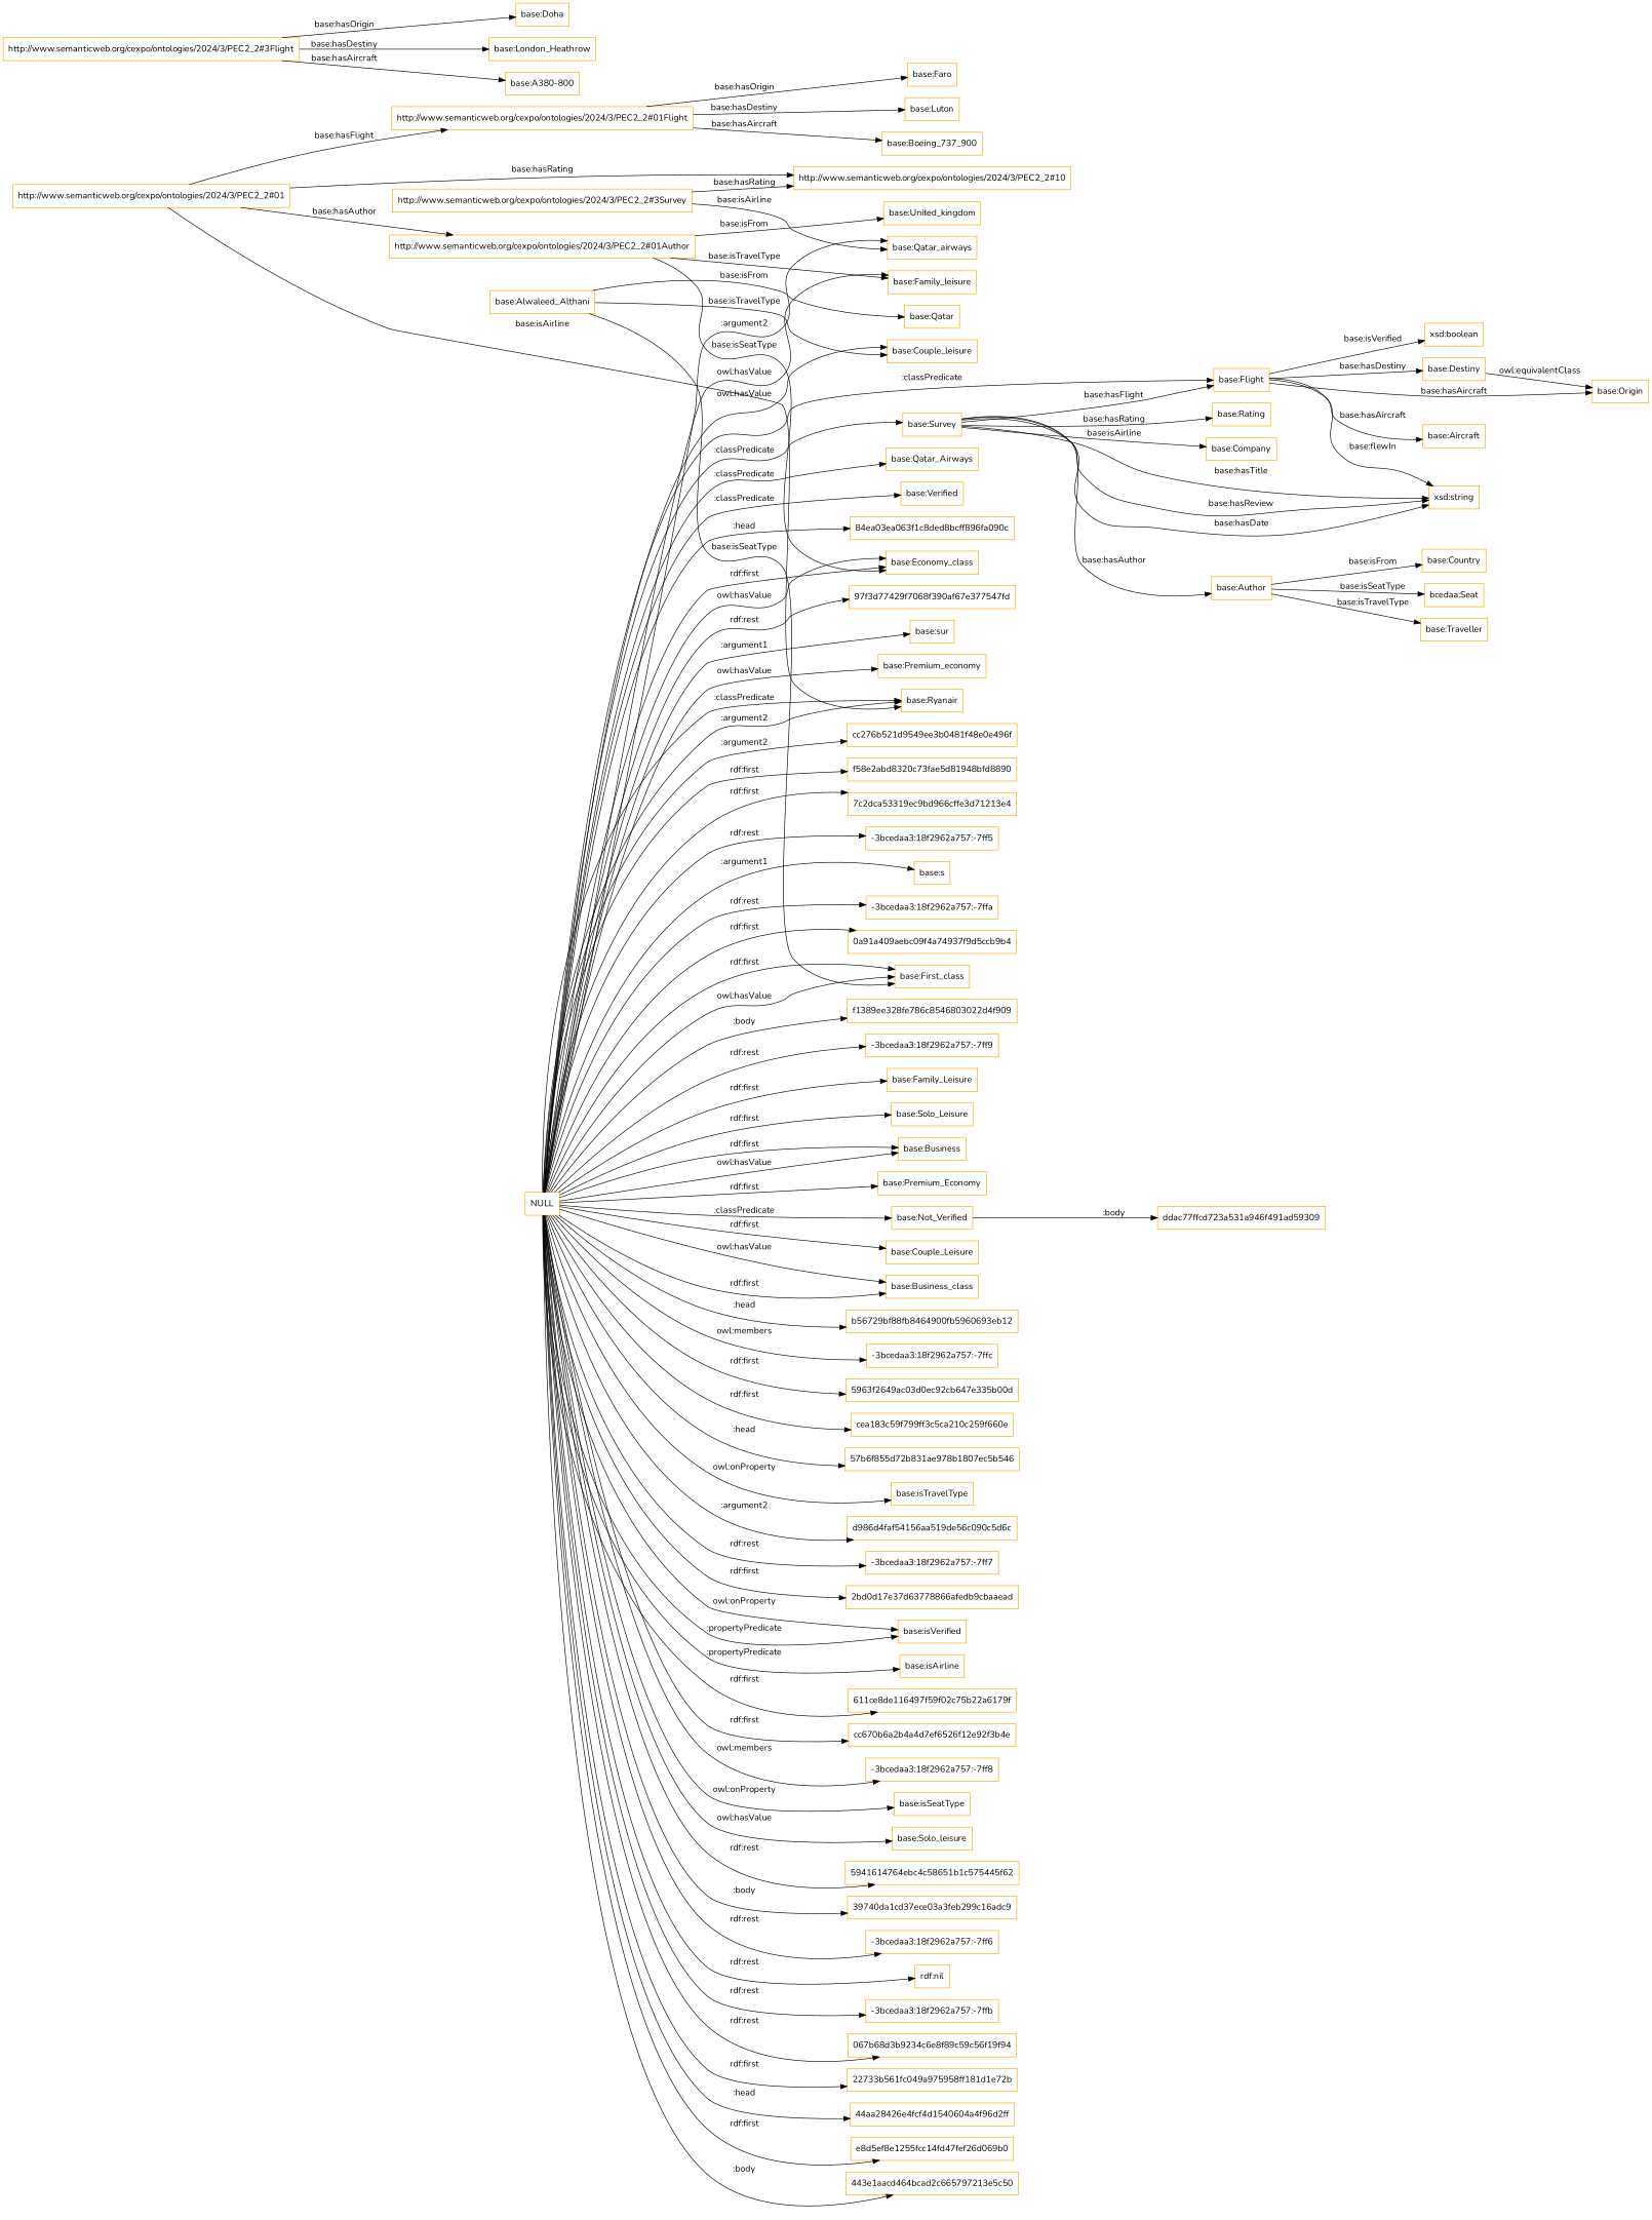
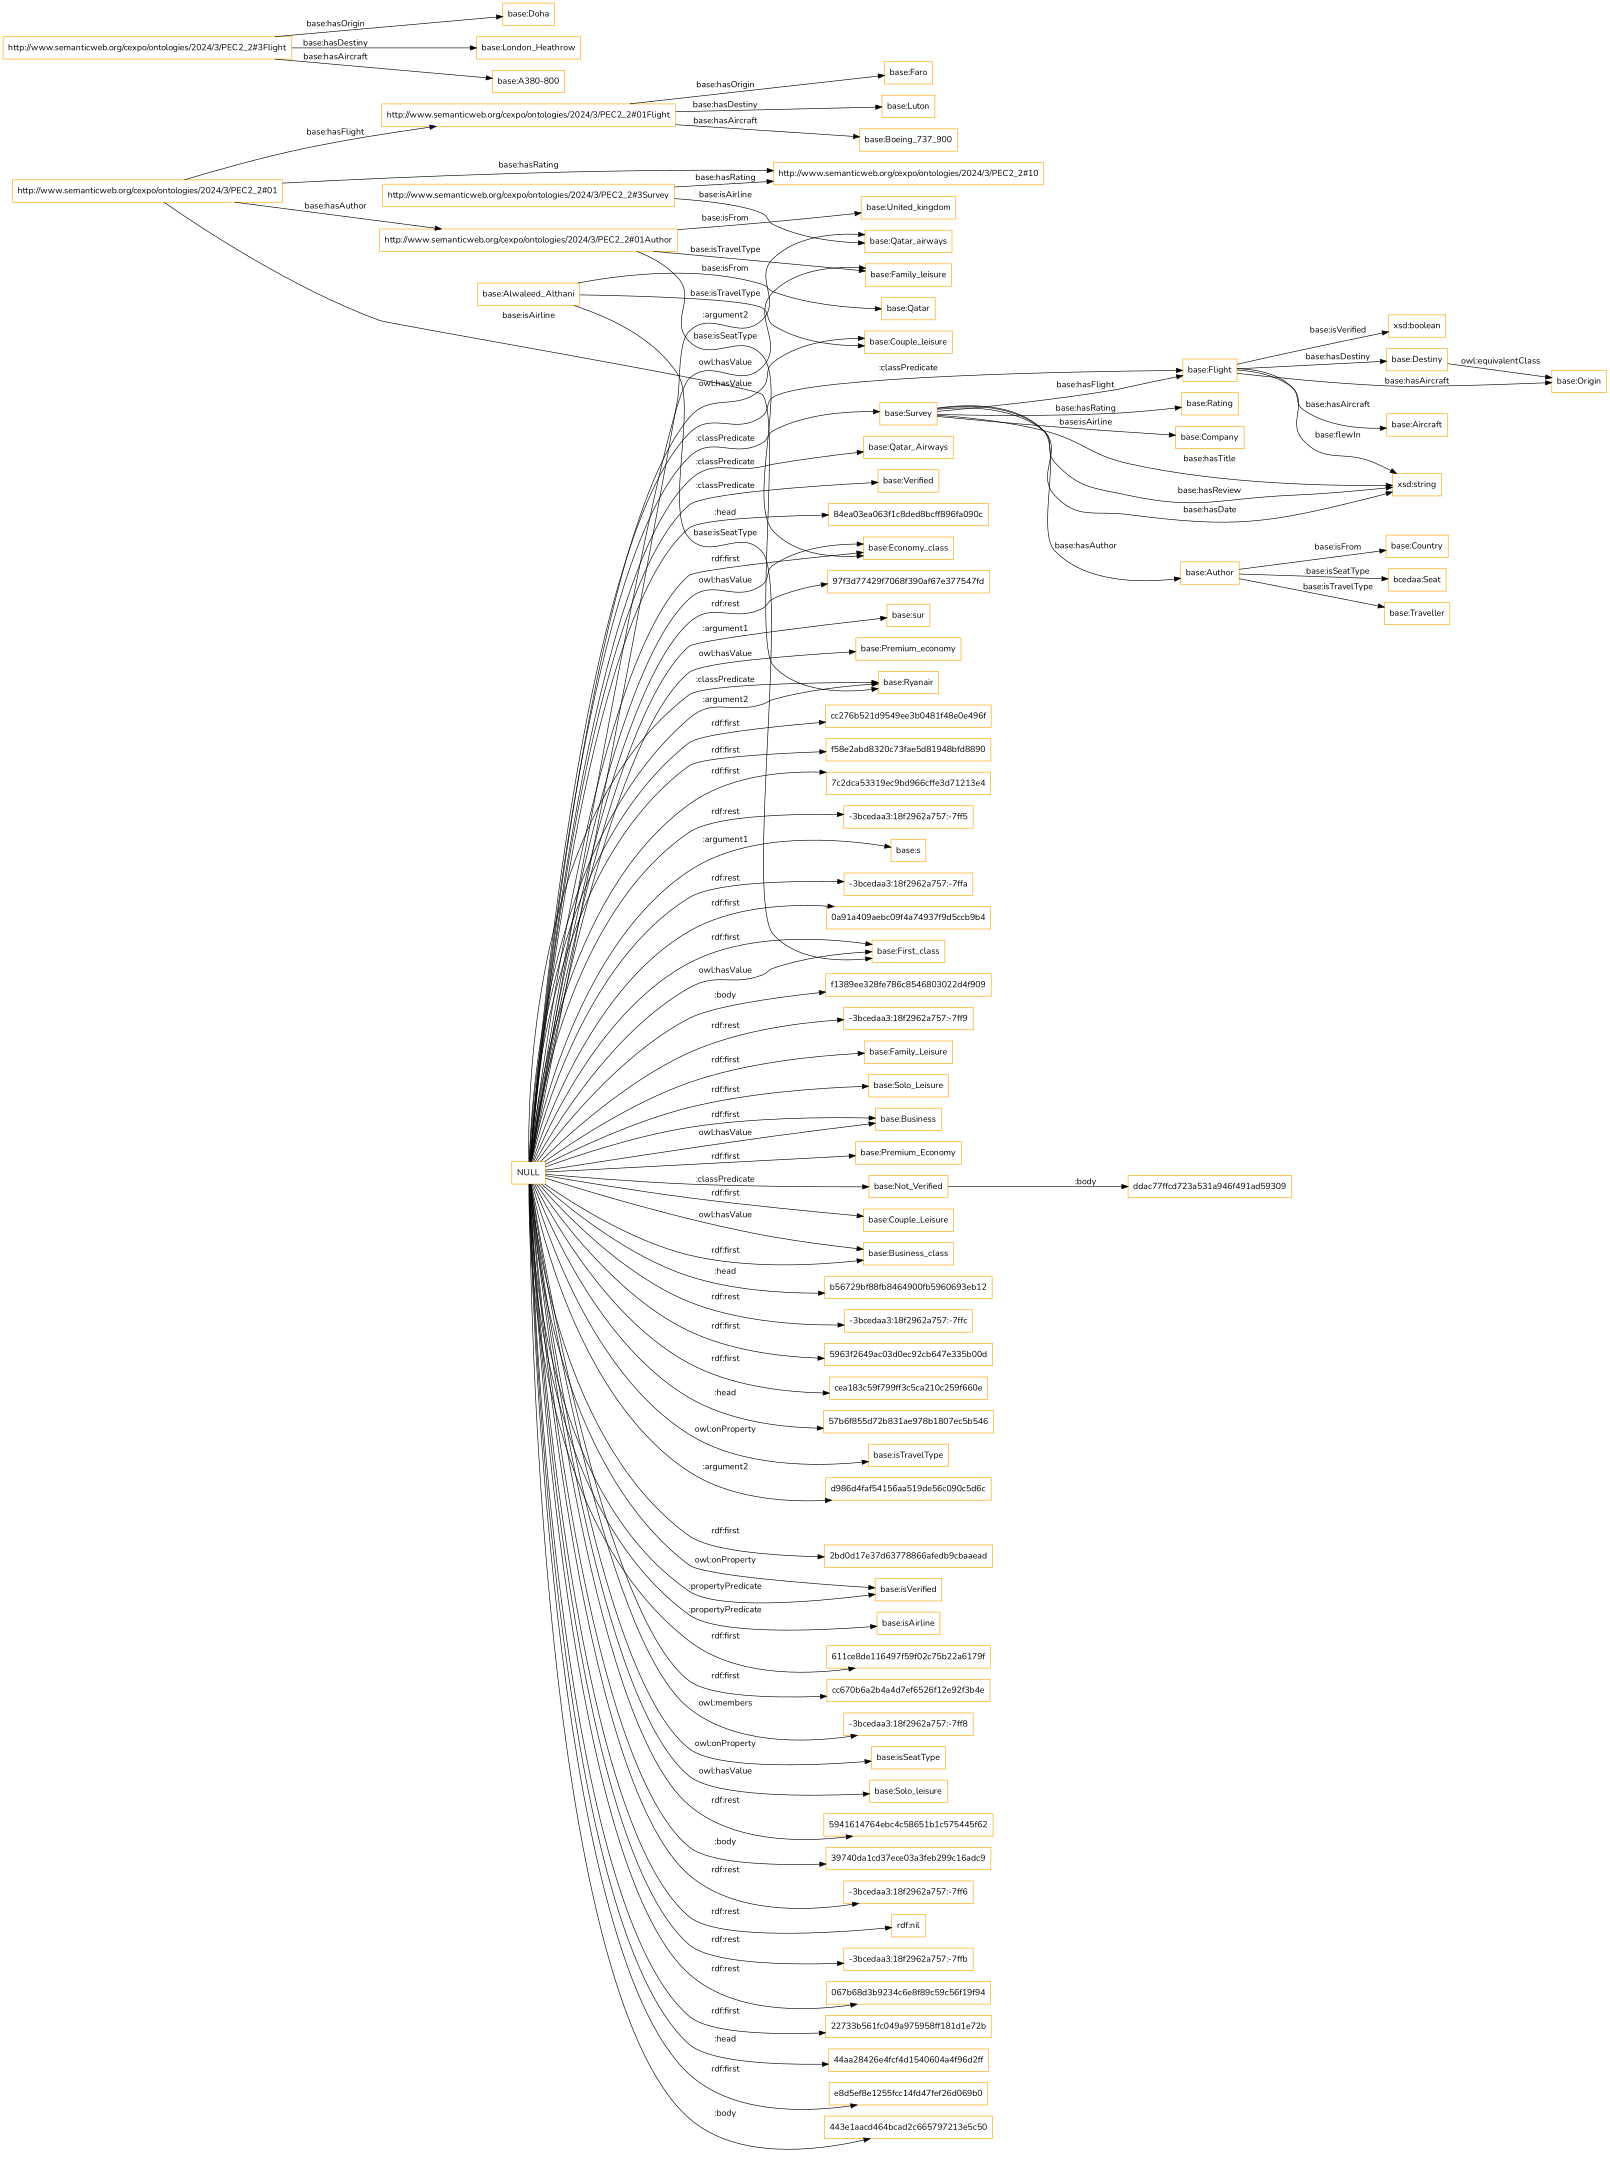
  digraph {
    fontname=Nunito
    rankdir=LR
    node [color=orange fontname=Nunito shape=rectangle]
    edge [fontname=Nunito]
    "base:Destiny"
    "base:Origin"
    n3 [label="bcedaa:Seat"]
    "base:Author"
    "base:Traveller"
    "base:Country"
    "base:Flight"
    "base:Aircraft"
    "xsd:string"
    "xsd:boolean"
    "base:Survey"
    "base:Rating"
    "base:Company"
    NULL
    "base:Qatar_Airways"
    "base:Verified"
    "base:Economy_class"
    "base:First_class"
    "base:Family_Leisure"
    "base:Solo_Leisure"
    "base:Business"
    "base:Premium_Economy"
    "base:Not_Verified"
    "base:Ryanair"
    "base:Couple_Leisure"
    "base:Business_class"
    b56729bf88fb8464900fb5960693eb12
    "-3bcedaa3:18f2962a757:-7ffc"
    "5963f2649ac03d0ec92cb647e335b00d"
    cea183c59f799ff3c5ca210c259f660e
    "57b6f855d72b831ae978b1807ec5b546"
    "base:isTravelType"
    d986d4faf54156aa519de56c090c5d6c
-   "-3bcedaa3:18f2962a757:-7ff7"
    "2bd0d17e37d63778866afedb9cbaaead"
    "base:isVerified"
    "base:Couple_leisure"
    "base:isAirline"
    "611ce8de116497f59f02c75b22a6179f"
    cc670b6a2b4a4d7ef6526f12e92f3b4e
    "-3bcedaa3:18f2962a757:-7ff8"
    "base:isSeatType"
    "base:Family_leisure"
    "base:Solo_leisure"
    "5941614764ebc4c58651b1c575445f62"
    "39740da1cd37ece03a3feb299c16adc9"
    "-3bcedaa3:18f2962a757:-7ff6"
    "rdf:nil"
    "-3bcedaa3:18f2962a757:-7ffb"
    "067b68d3b9234c6e8f89c59c56f19f94"
    "22733b561fc049a975958ff181d1e72b"
    "44aa28426e4fcf4d1540604a4f96d2ff"
    e8d5ef8e1255fcc14fd47fef26d069b0
    "443e1aacd464bcad2c665797213e5c50"
    "84ea03ea063f1c8ded8bcff896fa090c"
    "97f3d77429f7068f390af67e377547fd"
    "base:sur"
    "base:Premium_economy"
    cc276b521d9549ee3b0481f48e0e496f
    f58e2abd8320c73fae5d81948bfd8890
    "7c2dca53319ec9bd966cffe3d71213e4"
    "-3bcedaa3:18f2962a757:-7ff5"
    "base:s"
    "-3bcedaa3:18f2962a757:-7ffa"
    "0a91a409aebc09f4a74937f9d5ccb9b4"
    "base:Qatar_airways"
    f1389ee328fe786c8546803022d4f909
    "-3bcedaa3:18f2962a757:-7ff9"
    ddac77ffcd723a531a946f491ad59309
    "http://www.semanticweb.org/cexpo/ontologies/2024/3/PEC2_2#3Flight"
    "base:Doha"
    "base:London_Heathrow"
    "base:A380-800"
    "http://www.semanticweb.org/cexpo/ontologies/2024/3/PEC2_2#01Author"
    "base:United_kingdom"
    "http://www.semanticweb.org/cexpo/ontologies/2024/3/PEC2_2#01"
    "http://www.semanticweb.org/cexpo/ontologies/2024/3/PEC2_2#10"
    "http://www.semanticweb.org/cexpo/ontologies/2024/3/PEC2_2#01Flight"
    "base:Faro"
    "base:Luton"
    "base:Boeing_737_900"
    "base:Alwaleed_Althani"
    "base:Qatar"
    "http://www.semanticweb.org/cexpo/ontologies/2024/3/PEC2_2#3Survey"
    "base:Destiny" -> "base:Origin" [label="owl:equivalentClass"]
    "base:Author" -> n3 [label="base:isSeatType"]
    "base:Author" -> "base:Traveller" [label="base:isTravelType"]
    "base:Author" -> "base:Country" [label="base:isFrom"]
    "base:Flight" -> "base:Destiny" [label="base:hasDestiny"]
    "base:Flight" -> "base:Origin" [label="base:hasAircraft"]
    "base:Flight" -> "base:Aircraft" [label="base:hasAircraft"]
    "base:Flight" -> "xsd:string" [label="base:flewIn"]
    "base:Flight" -> "xsd:boolean" [label="base:isVerified"]
    "base:Survey" -> "base:Author" [label="base:hasAuthor"]
    "base:Survey" -> "base:Flight" [label="base:hasFlight"]
    "base:Survey" -> "xsd:string" [label="base:hasTitle"]
    "base:Survey" -> "xsd:string" [label="base:hasReview"]
    "base:Survey" -> "xsd:string" [label="base:hasDate"]
    "base:Survey" -> "base:Rating" [label="base:hasRating"]
    "base:Survey" -> "base:Company" [label="base:isAirline"]
    NULL -> "base:Flight" [label=":classPredicate"]
    NULL -> "base:Survey" [label=":classPredicate"]
    NULL -> "base:Qatar_Airways" [label=":classPredicate"]
    NULL -> "base:Verified" [label=":classPredicate"]
    NULL -> "base:Economy_class" [label="owl:hasValue"]
    NULL -> "base:Economy_class" [label="rdf:first"]
    NULL -> "base:First_class" [label="rdf:first"]
    NULL -> "base:First_class" [label="owl:hasValue"]
    NULL -> "base:Family_Leisure" [label="rdf:first"]
    NULL -> "base:Solo_Leisure" [label="rdf:first"]
    NULL -> "base:Business" [label="owl:hasValue"]
    NULL -> "base:Business" [label="rdf:first"]
    NULL -> "base:Premium_Economy" [label="rdf:first"]
    NULL -> "base:Not_Verified" [label=":classPredicate"]
    NULL -> "base:Ryanair" [label=":argument2"]
    NULL -> "base:Ryanair" [label=":classPredicate"]
    NULL -> "base:Couple_Leisure" [label="rdf:first"]
    NULL -> "base:Business_class" [label="rdf:first"]
    NULL -> "base:Business_class" [label="owl:hasValue"]
    NULL -> b56729bf88fb8464900fb5960693eb12 [label=":head"]
-   NULL -> "-3bcedaa3:18f2962a757:-7ffc" [label="owl:members"]
+   NULL -> "-3bcedaa3:18f2962a757:-7ffc" [label="rdf:rest"]
    NULL -> "5963f2649ac03d0ec92cb647e335b00d" [label="rdf:first"]
    NULL -> cea183c59f799ff3c5ca210c259f660e [label="rdf:first"]
    NULL -> "57b6f855d72b831ae978b1807ec5b546" [label=":head"]
    NULL -> "base:isTravelType" [label="owl:onProperty"]
    NULL -> d986d4faf54156aa519de56c090c5d6c [label=":argument2"]
-   NULL -> "-3bcedaa3:18f2962a757:-7ff7" [label="rdf:rest"]
    NULL -> "2bd0d17e37d63778866afedb9cbaaead" [label="rdf:first"]
    NULL -> "base:isVerified" [label=":propertyPredicate"]
    NULL -> "base:isVerified" [label="owl:onProperty"]
    NULL -> "base:Couple_leisure" [label="owl:hasValue"]
    NULL -> "base:isAirline" [label=":propertyPredicate"]
    NULL -> "611ce8de116497f59f02c75b22a6179f" [label="rdf:first"]
    NULL -> cc670b6a2b4a4d7ef6526f12e92f3b4e [label="rdf:first"]
    NULL -> "-3bcedaa3:18f2962a757:-7ff8" [label="owl:members"]
    NULL -> "base:isSeatType" [label="owl:onProperty"]
    NULL -> "base:Family_leisure" [label="owl:hasValue"]
    NULL -> "base:Solo_leisure" [label="owl:hasValue"]
    NULL -> "5941614764ebc4c58651b1c575445f62" [label="rdf:rest"]
    NULL -> "39740da1cd37ece03a3feb299c16adc9" [label=":body"]
    NULL -> "-3bcedaa3:18f2962a757:-7ff6" [label="rdf:rest"]
    NULL -> "rdf:nil" [label="rdf:rest"]
    NULL -> "-3bcedaa3:18f2962a757:-7ffb" [label="rdf:rest"]
    NULL -> "067b68d3b9234c6e8f89c59c56f19f94" [label="rdf:rest"]
    NULL -> "22733b561fc049a975958ff181d1e72b" [label="rdf:first"]
    NULL -> "44aa28426e4fcf4d1540604a4f96d2ff" [label=":head"]
    NULL -> e8d5ef8e1255fcc14fd47fef26d069b0 [label="rdf:first"]
    NULL -> "443e1aacd464bcad2c665797213e5c50" [label=":body"]
    NULL -> "84ea03ea063f1c8ded8bcff896fa090c" [label=":head"]
    NULL -> "97f3d77429f7068f390af67e377547fd" [label="rdf:rest"]
    NULL -> "base:sur" [label=":argument1"]
    NULL -> "base:Premium_economy" [label="owl:hasValue"]
-   NULL -> cc276b521d9549ee3b0481f48e0e496f [label=":argument2"]
+   NULL -> cc276b521d9549ee3b0481f48e0e496f [label="rdf:first"]
    NULL -> f58e2abd8320c73fae5d81948bfd8890 [label="rdf:first"]
    NULL -> "7c2dca53319ec9bd966cffe3d71213e4" [label="rdf:first"]
    NULL -> "-3bcedaa3:18f2962a757:-7ff5" [label="rdf:rest"]
    NULL -> "base:s" [label=":argument1"]
    NULL -> "-3bcedaa3:18f2962a757:-7ffa" [label="rdf:rest"]
    NULL -> "0a91a409aebc09f4a74937f9d5ccb9b4" [label="rdf:first"]
    NULL -> "base:Qatar_airways" [label=":argument2"]
    NULL -> f1389ee328fe786c8546803022d4f909 [label=":body"]
    NULL -> "-3bcedaa3:18f2962a757:-7ff9" [label="rdf:rest"]
    "base:Not_Verified" -> ddac77ffcd723a531a946f491ad59309 [label=":body"]
    "http://www.semanticweb.org/cexpo/ontologies/2024/3/PEC2_2#3Flight" -> "base:Doha" [label="base:hasOrigin"]
    "http://www.semanticweb.org/cexpo/ontologies/2024/3/PEC2_2#3Flight" -> "base:London_Heathrow" [label="base:hasDestiny"]
    "http://www.semanticweb.org/cexpo/ontologies/2024/3/PEC2_2#3Flight" -> "base:A380-800" [label="base:hasAircraft"]
    "http://www.semanticweb.org/cexpo/ontologies/2024/3/PEC2_2#01Author" -> "base:Economy_class" [label="base:isSeatType"]
    "http://www.semanticweb.org/cexpo/ontologies/2024/3/PEC2_2#01Author" -> "base:Family_leisure" [label="base:isTravelType"]
    "http://www.semanticweb.org/cexpo/ontologies/2024/3/PEC2_2#01Author" -> "base:United_kingdom" [label="base:isFrom"]
    "http://www.semanticweb.org/cexpo/ontologies/2024/3/PEC2_2#01" -> "base:Ryanair" [label="base:isAirline"]
    "http://www.semanticweb.org/cexpo/ontologies/2024/3/PEC2_2#01" -> "http://www.semanticweb.org/cexpo/ontologies/2024/3/PEC2_2#01Author" [label="base:hasAuthor"]
    "http://www.semanticweb.org/cexpo/ontologies/2024/3/PEC2_2#01" -> "http://www.semanticweb.org/cexpo/ontologies/2024/3/PEC2_2#10" [label="base:hasRating"]
    "http://www.semanticweb.org/cexpo/ontologies/2024/3/PEC2_2#01" -> "http://www.semanticweb.org/cexpo/ontologies/2024/3/PEC2_2#01Flight" [label="base:hasFlight"]
    "http://www.semanticweb.org/cexpo/ontologies/2024/3/PEC2_2#01Flight" -> "base:Faro" [label="base:hasOrigin"]
    "http://www.semanticweb.org/cexpo/ontologies/2024/3/PEC2_2#01Flight" -> "base:Luton" [label="base:hasDestiny"]
    "http://www.semanticweb.org/cexpo/ontologies/2024/3/PEC2_2#01Flight" -> "base:Boeing_737_900" [label="base:hasAircraft"]
    "base:Alwaleed_Althani" -> "base:First_class" [label="base:isSeatType"]
    "base:Alwaleed_Althani" -> "base:Couple_leisure" [label="base:isTravelType"]
    "base:Alwaleed_Althani" -> "base:Qatar" [label="base:isFrom"]
    "http://www.semanticweb.org/cexpo/ontologies/2024/3/PEC2_2#3Survey" -> "base:Qatar_airways" [label="base:isAirline"]
    "http://www.semanticweb.org/cexpo/ontologies/2024/3/PEC2_2#3Survey" -> "http://www.semanticweb.org/cexpo/ontologies/2024/3/PEC2_2#10" [label="base:hasRating"]
  }
